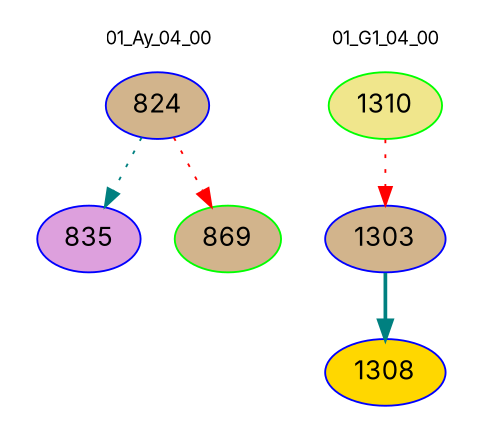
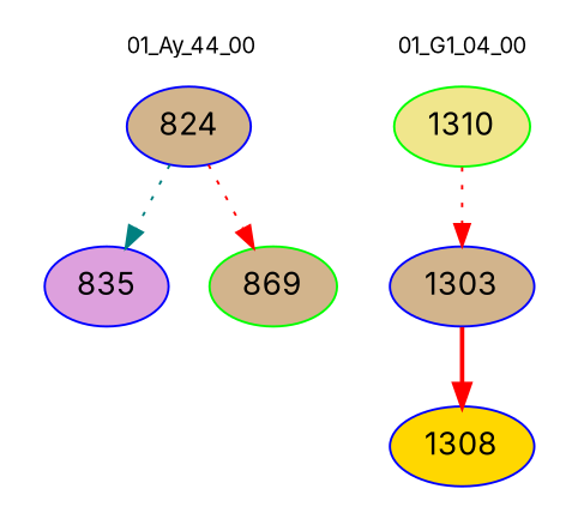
  digraph {
    fontname=Inter
    node [color=blue fillcolor=tan fontname=Inter style=filled]
    edge [color=teal fontname=Inter style=dotted]
    n1 [label=824]
    n2 [fillcolor=plum label=835]
    n3 [color=green label=869]
    n4 [label=1303]
    n5 [fillcolor=gold label=1308]
    n6 [color=green fillcolor=khaki label=1310]
    subgraph cluster_1 {
      color=white
      fontsize=10
-     label="01_Ay_04_00"
+     label="01_Ay_44_00"
      n1
      n2
      n3
    }
    subgraph cluster_2 {
      color=white
      fontsize=10
      label="01_G1_04_00"
      n4
      n5
      n6
    }
    n1 -> n2
    n1 -> n3 [color=red]
-   n4 -> n5 [style=bold]
+   n4 -> n5 [color=red style=bold]
    n6 -> n4 [color=red]
  }
